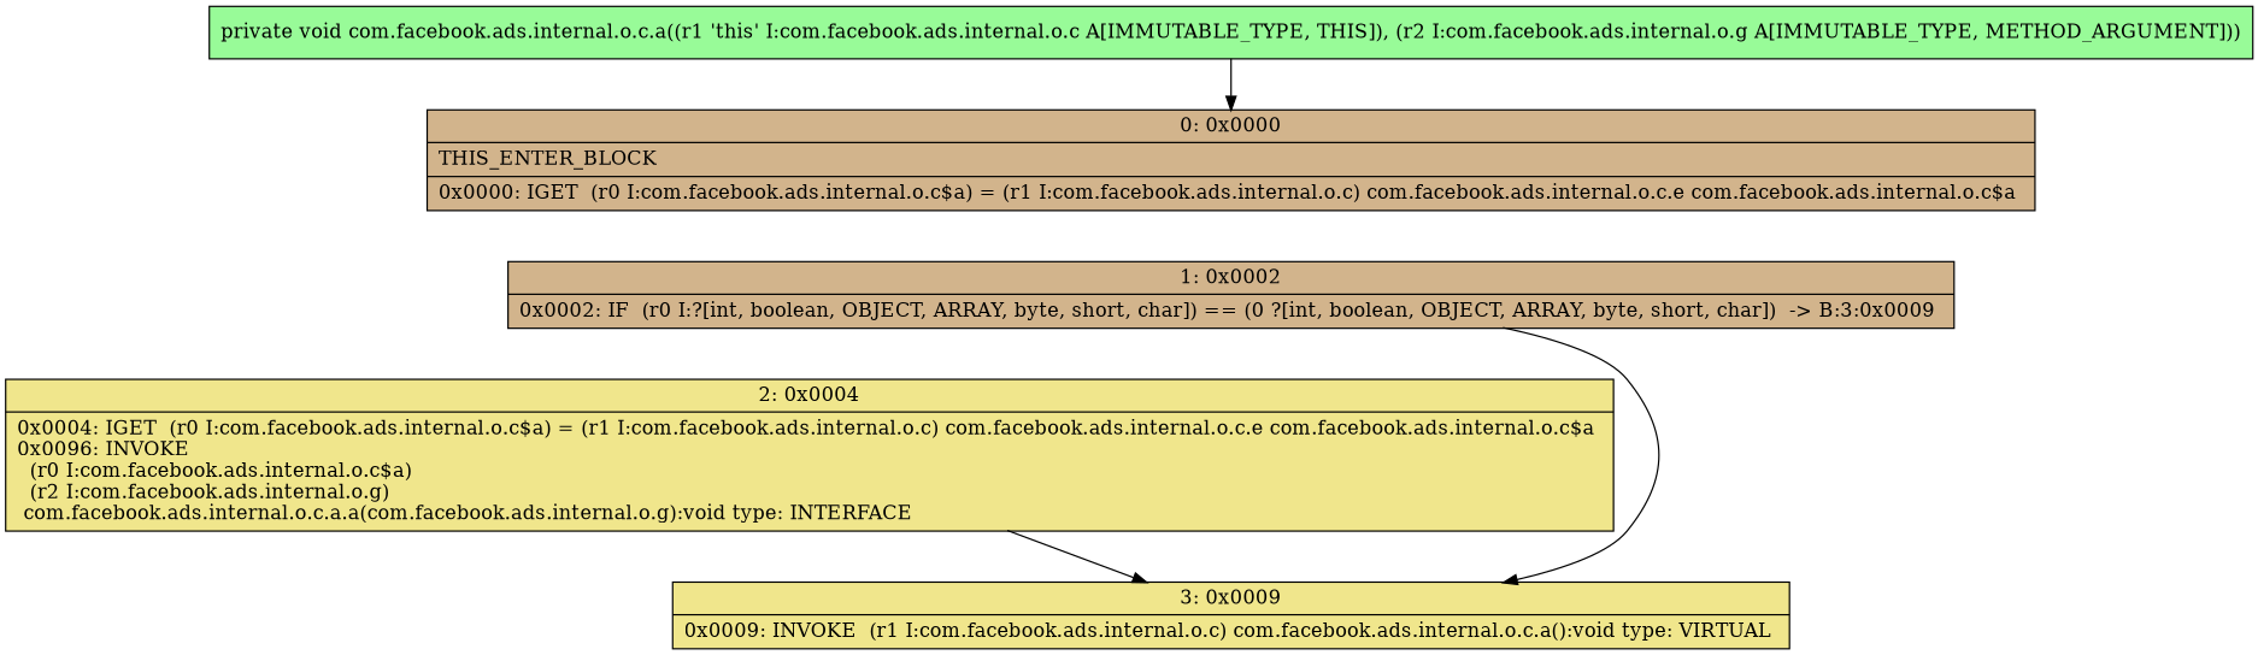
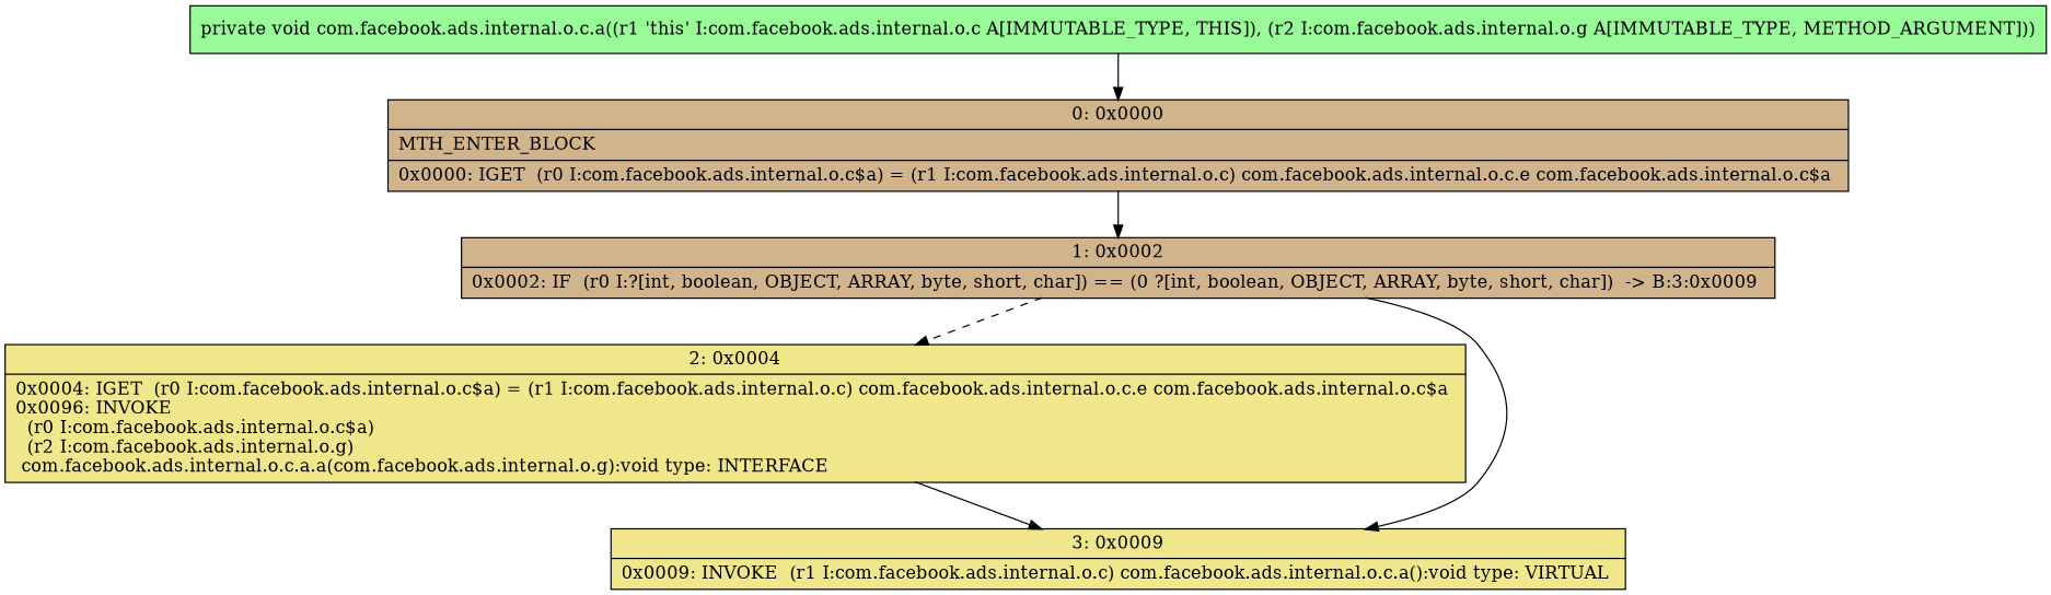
  digraph {
    node [fillcolor=tan shape=record style=filled]
-   n1 [label="{0\:\ 0x0000|THIS_ENTER_BLOCK\l|0x0000: IGET  (r0 I:com.facebook.ads.internal.o.c$a) = (r1 I:com.facebook.ads.internal.o.c) com.facebook.ads.internal.o.c.e com.facebook.ads.internal.o.c$a \l}"]
+   n1 [label="{0\:\ 0x0000|MTH_ENTER_BLOCK\l|0x0000: IGET  (r0 I:com.facebook.ads.internal.o.c$a) = (r1 I:com.facebook.ads.internal.o.c) com.facebook.ads.internal.o.c.e com.facebook.ads.internal.o.c$a \l}"]
    n2 [label="{1\:\ 0x0002|0x0002: IF  (r0 I:?[int, boolean, OBJECT, ARRAY, byte, short, char]) == (0 ?[int, boolean, OBJECT, ARRAY, byte, short, char])  \-\> B:3:0x0009 \l}"]
    n3 [fillcolor=khaki label="{2\:\ 0x0004|0x0004: IGET  (r0 I:com.facebook.ads.internal.o.c$a) = (r1 I:com.facebook.ads.internal.o.c) com.facebook.ads.internal.o.c.e com.facebook.ads.internal.o.c$a \l0x0096: INVOKE  \l  (r0 I:com.facebook.ads.internal.o.c$a)\l  (r2 I:com.facebook.ads.internal.o.g)\l com.facebook.ads.internal.o.c.a.a(com.facebook.ads.internal.o.g):void type: INTERFACE \l}"]
    n4 [fillcolor=khaki label="{3\:\ 0x0009|0x0009: INVOKE  (r1 I:com.facebook.ads.internal.o.c) com.facebook.ads.internal.o.c.a():void type: VIRTUAL \l}"]
    n5 [fillcolor=palegreen label="{private void com.facebook.ads.internal.o.c.a((r1 'this' I:com.facebook.ads.internal.o.c A[IMMUTABLE_TYPE, THIS]), (r2 I:com.facebook.ads.internal.o.g A[IMMUTABLE_TYPE, METHOD_ARGUMENT])) }"]
+   n1 -> n2
+   n2 -> n3 [style=dashed]
    n2 -> n4
    n3 -> n4
    n5 -> n1
  }
